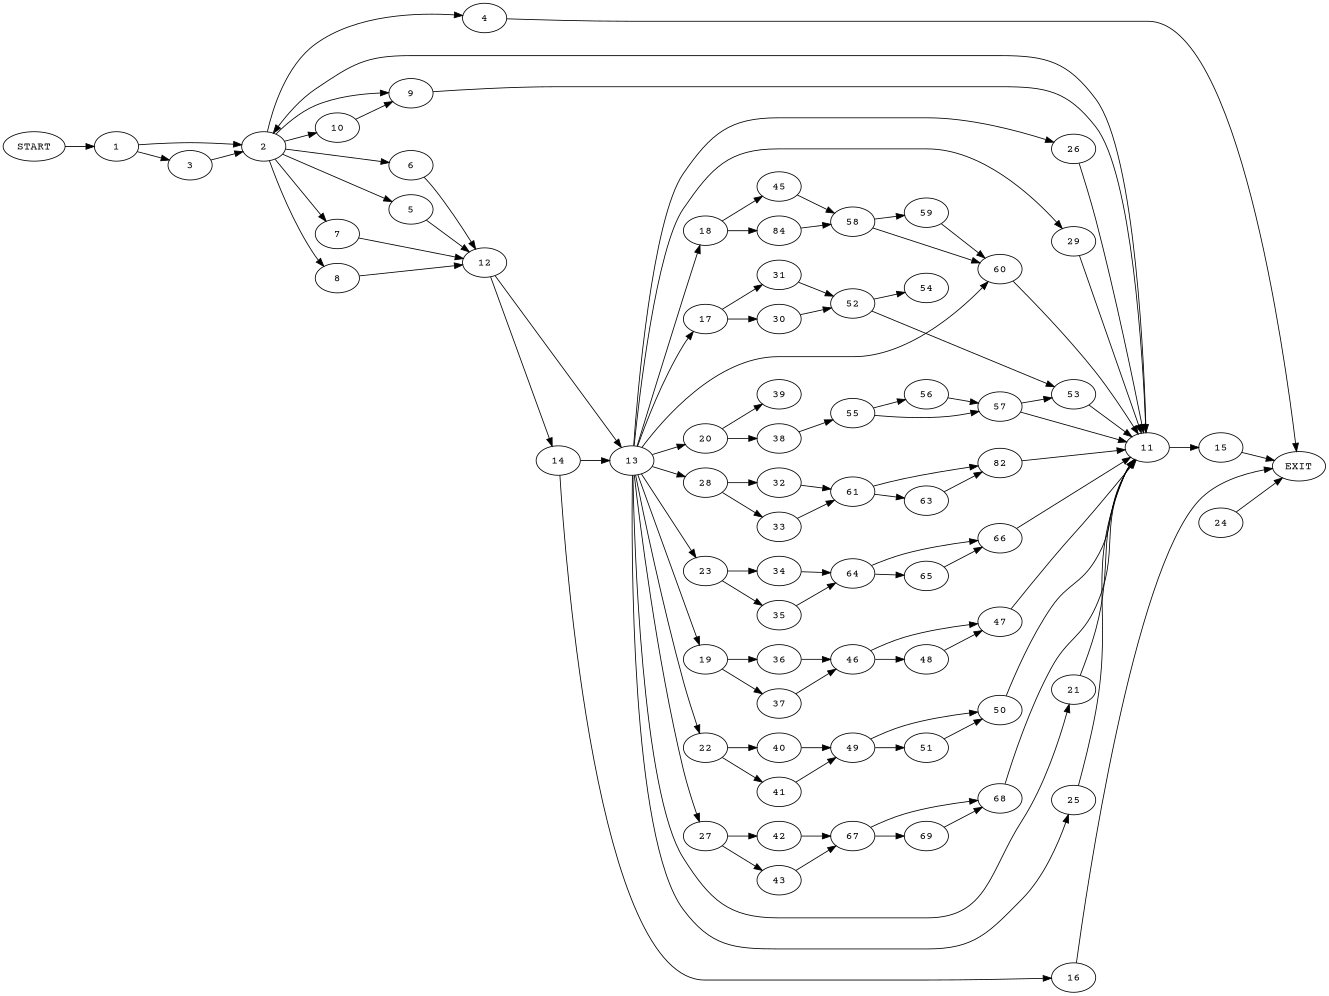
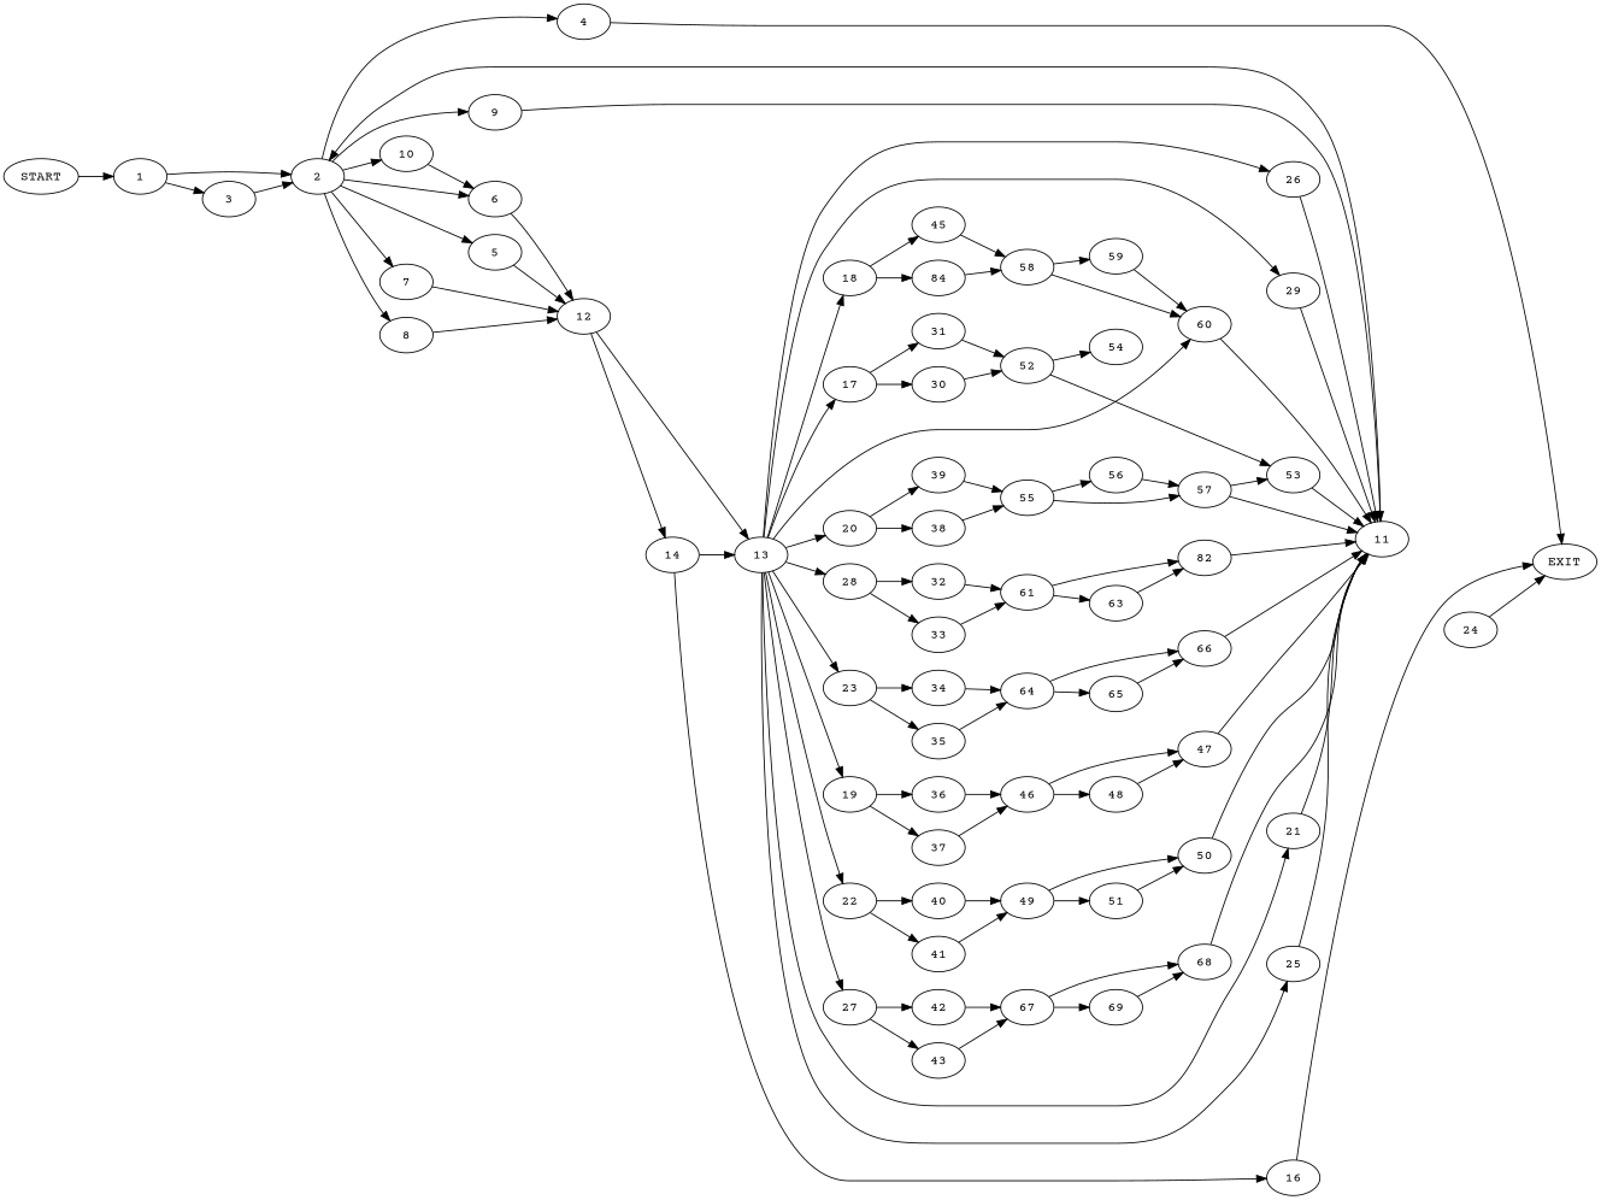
  digraph {
    fontname="Courier Prime"
    rankdir=LR
    node [fontname="Courier Prime"]
    edge [fontname="Courier Prime"]
    n1 [label=START]
    1
    2
    3
    n5 [label=EXIT]
    4
    5
    6
    7
    8
    9
    10
    12
    11
    13
    14
-   15
    17
    18
    19
    20
    21
    22
    23
    25
    26
    27
    28
    29
    60
    16
    30
    31
    n34 [label=84]
    45
    36
    37
    38
    39
    40
    41
    34
    35
    24
    42
    43
    32
    33
    52
    58
    46
    55
    49
    64
    67
    61
    53
    54
    n59 [label=82]
    63
    65
    66
    47
    48
    56
    57
    50
    51
    68
    69
    59
    n1 -> 1
    1 -> 2
    1 -> 3
    2 -> 4
    2 -> 5
    2 -> 6
    2 -> 7
    2 -> 8
    2 -> 9
    2 -> 10
    3 -> 2
    4 -> n5
    5 -> 12
    6 -> 12
    7 -> 12
    8 -> 12
    9 -> 11
-   10 -> 9
+   10 -> 6
    12 -> 13
    12 -> 14
    11 -> 2
-   11 -> 15
    13 -> 17
    13 -> 18
    13 -> 19
    13 -> 20
    13 -> 21
    13 -> 22
    13 -> 23
    13 -> 25
    13 -> 26
    13 -> 27
    13 -> 28
    13 -> 29
    13 -> 60
    14 -> 13
    14 -> 16
-   15 -> n5
    17 -> 30
    17 -> 31
    18 -> n34
    18 -> 45
    19 -> 36
    19 -> 37
    20 -> 38
    20 -> 39
    21 -> 11
    22 -> 40
    22 -> 41
    23 -> 34
    23 -> 35
    25 -> 11
    26 -> 11
    27 -> 42
    27 -> 43
    28 -> 32
    28 -> 33
    29 -> 11
    60 -> 11
    16 -> n5
    30 -> 52
    31 -> 52
    n34 -> 58
    45 -> 58
    36 -> 46
    37 -> 46
    38 -> 55
+   39 -> 55
    40 -> 49
    41 -> 49
    34 -> 64
    35 -> 64
    24 -> n5
    42 -> 67
    43 -> 67
    32 -> 61
    33 -> 61
    52 -> 53
    52 -> 54
    58 -> 60
    58 -> 59
    46 -> 47
    46 -> 48
    55 -> 56
    55 -> 57
    49 -> 50
    49 -> 51
    64 -> 65
    64 -> 66
    67 -> 68
    67 -> 69
    61 -> n59
    61 -> 63
    53 -> 11
    n59 -> 11
    63 -> n59
    65 -> 66
    66 -> 11
    47 -> 11
    48 -> 47
    56 -> 57
    57 -> 11
    57 -> 53
    50 -> 11
    51 -> 50
    68 -> 11
    69 -> 68
    59 -> 60
  }
